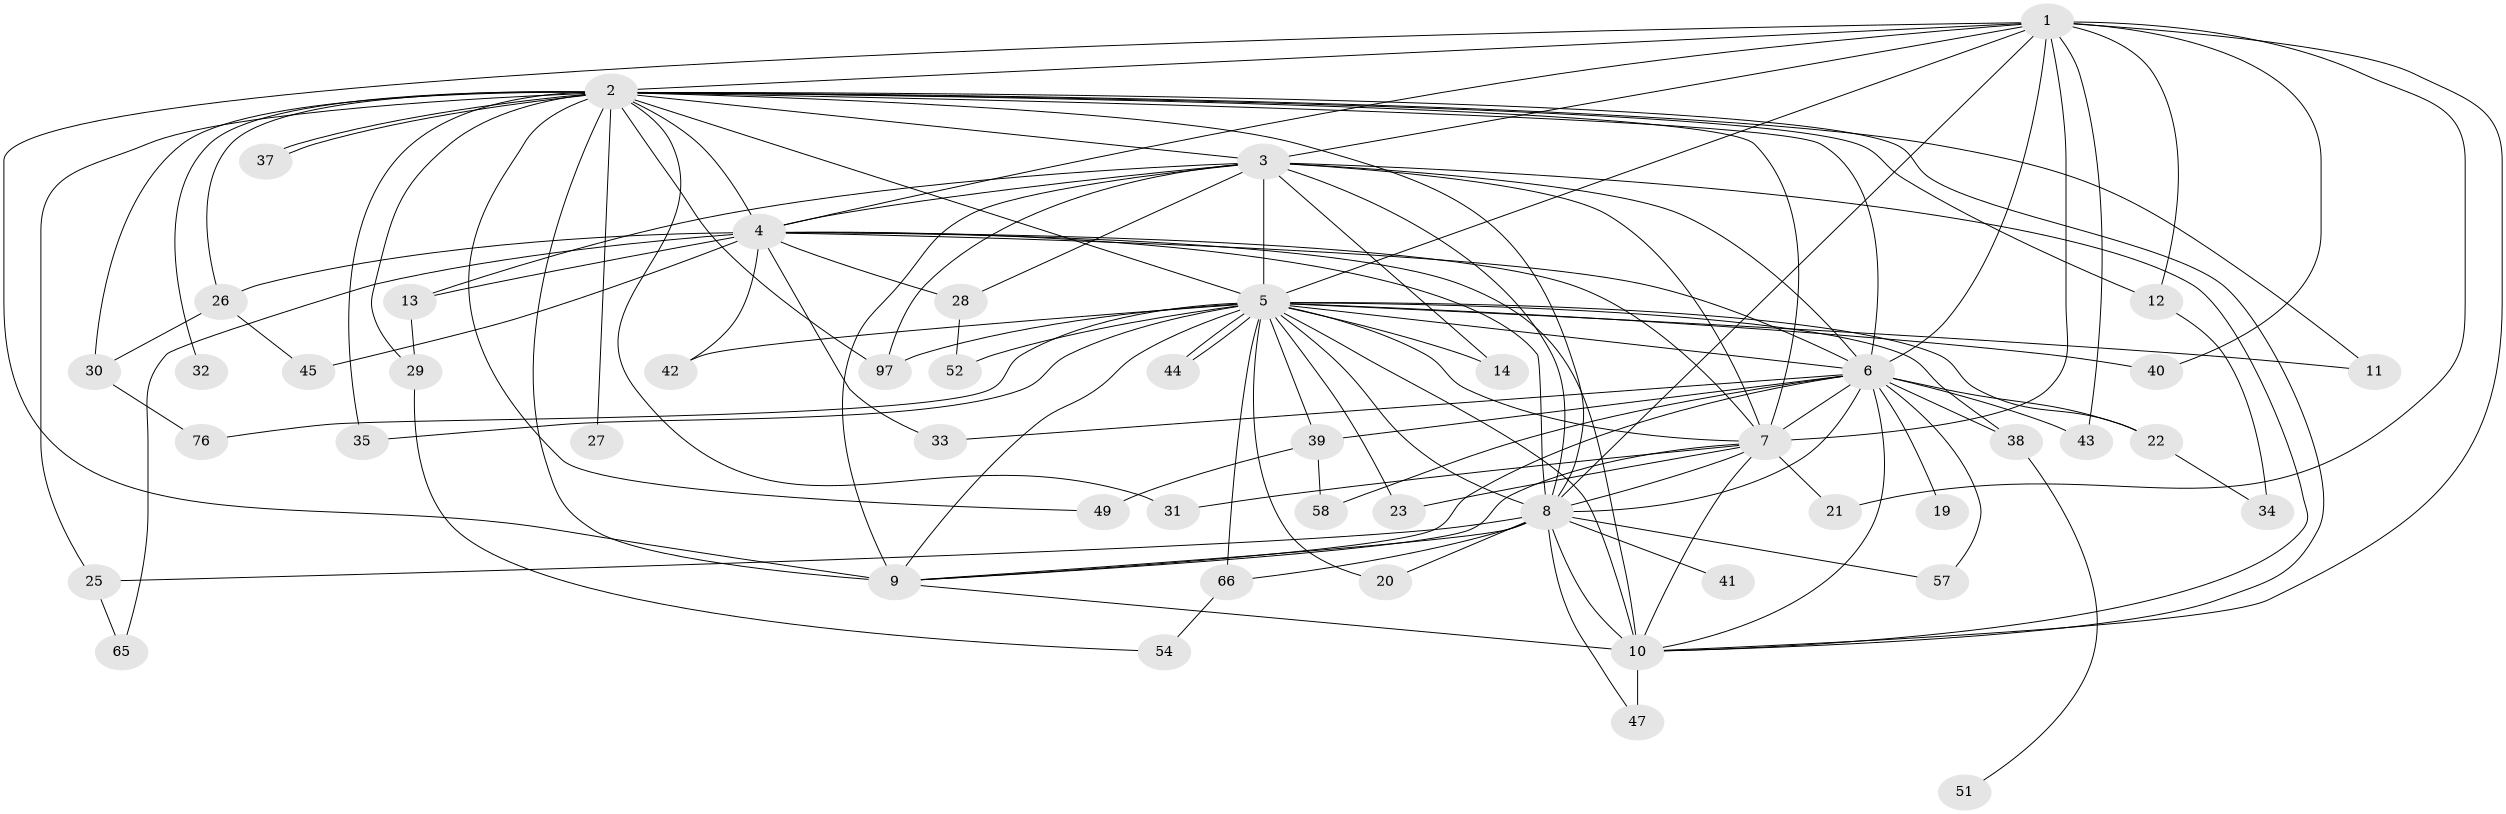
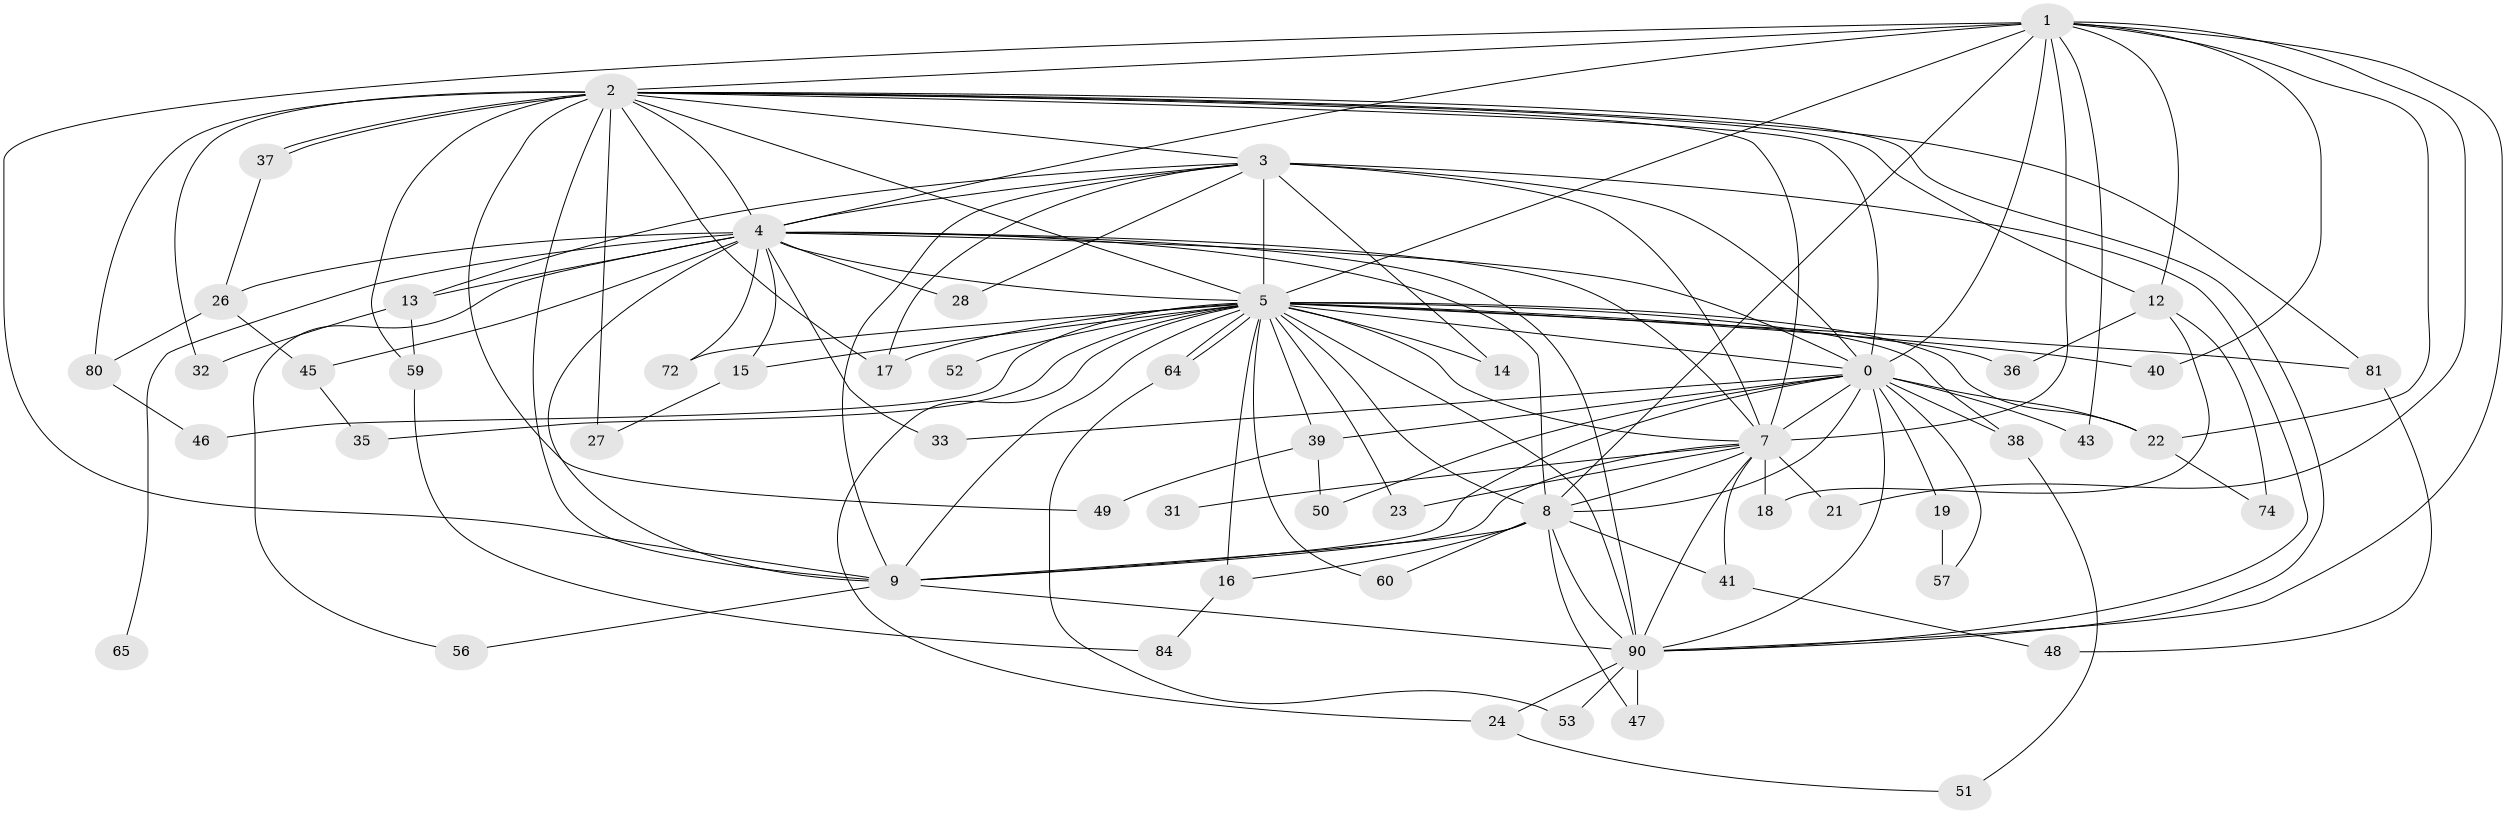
  graph {
    node [color=gray90 style=filled]
    1
    2
    3
    4
    5
-   6
+   6 [label=0]
    7
    8
    9
-   10
+   10 [label=90]
    12
    21
    40
    43
-   11
-   25
+   11 [label=81]
    26
    27
-   29
-   30
+   29 [label=59]
+   30 [label=80]
    31
    32
    35
    37
    49
-   17 [label=97]
+   17
    13
    14
    28
+   15
    33
-   42
+   42 [label=72]
    45
    n34 [label=65]
-   16 [label=66]
-   20
+   56
+   16
+   20 [label=60]
    22
    23
+   24
+   36
    38
    39
-   44
-   46 [label=76]
+   44 [label=64]
+   46
    52
    19
-   50 [label=58]
+   50
    57
+   18
    41
    47
-   34
-   54
+   53
+   34 [label=74]
+   48
+   54 [label=84]
    51
    1 -- 2
-   1 -- 3
+   1 -- 22
    1 -- 4
    1 -- 5
    1 -- 6
    1 -- 7
    1 -- 8
    1 -- 9
    1 -- 10
    1 -- 12
    1 -- 21
    1 -- 40
    1 -- 43
    2 -- 3
    2 -- 4
    2 -- 5
    2 -- 6
    2 -- 7
-   2 -- 8
    2 -- 9
    2 -- 10
    2 -- 12
    2 -- 11
-   2 -- 25
-   2 -- 26
+   37 -- 26
    2 -- 27
    2 -- 29
    2 -- 30
-   2 -- 31
    2 -- 32
-   2 -- 35
+   45 -- 35
    2 -- 37
    2 -- 37
    2 -- 49
    2 -- 17
    3 -- 4
    3 -- 5
    3 -- 6
    3 -- 7
-   3 -- 8
    3 -- 9
    3 -- 10
    3 -- 17
    3 -- 13
    3 -- 14
    3 -- 28
+   4 -- 5
    4 -- 6
    4 -- 7
    4 -- 8
+   4 -- 9
    4 -- 10
    4 -- 26
    4 -- 13
    4 -- 28
+   4 -- 15
    4 -- 33
    4 -- 42
    4 -- 45
    4 -- n34
+   4 -- 56
    5 -- 6
    5 -- 7
    5 -- 8
    5 -- 9
    5 -- 10
    5 -- 40
    5 -- 11
    5 -- 35
    5 -- 17
    5 -- 14
+   5 -- 15
    5 -- 42
    5 -- 16
    5 -- 20
    5 -- 22
    5 -- 23
+   5 -- 24
+   5 -- 36
    5 -- 38
    5 -- 39
    5 -- 44
    5 -- 44
    5 -- 46
    5 -- 52
    6 -- 7
    6 -- 8
    6 -- 9
    6 -- 10
    6 -- 43
    6 -- 33
    6 -- 22
    6 -- 38
    6 -- 39
    6 -- 19
    6 -- 50
    6 -- 57
    7 -- 8
    7 -- 9
    7 -- 10
    7 -- 21
    7 -- 31
    7 -- 23
+   7 -- 18
+   7 -- 41
    8 -- 9
    8 -- 10
-   8 -- 25
    8 -- 16
    8 -- 20
-   8 -- 57
+   19 -- 57
    8 -- 41
    8 -- 47
    9 -- 10
+   9 -- 56
+   10 -- 24
    10 -- 47
+   10 -- 53
+   12 -- 36
+   12 -- 18
    12 -- 34
-   25 -- n34
+   11 -- 48
    26 -- 30
    26 -- 45
    29 -- 54
    30 -- 46
    13 -- 29
-   28 -- 52
+   13 -- 32
+   15 -- 27
    16 -- 54
    22 -- 34
+   24 -- 51
    38 -- 51
    39 -- 49
    39 -- 50
+   44 -- 53
+   41 -- 48
  }
